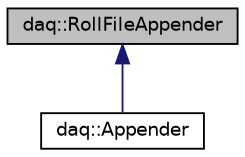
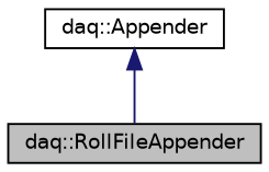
  digraph {
    node [color=black fontname=Helvetica fontsize=10 shape=record style=filled]
    n1 [fillcolor=grey75 fontcolor=black height=0.2 label="daq::RollFileAppender" width=0.4]
    n2 [fillcolor=white height=0.2 label="daq::Appender" width=0.4]
-   n1 -> n2 [color=midnightblue dir=back fontname=Helvetica fontsize=10 labelfontname=Helvetica labelfontsize=10 style=solid]
+   n2 -> n1 [color=midnightblue dir=back fontname=Helvetica fontsize=10 labelfontname=Helvetica labelfontsize=10 style=solid]
  }
